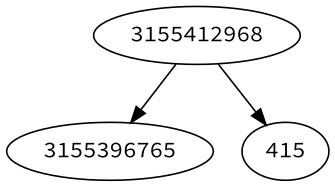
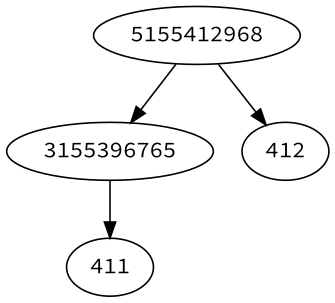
  strict digraph {
    fontname="Source Code Pro"
    node [fontname="Source Code Pro"]
    edge [fontname="Source Code Pro"]
-   3155412968
+   3155412968 [label=5155412968]
    3155396765
-   412 [label=415]
+   412
+   411
    3155412968 -> 3155396765
    3155412968 -> 412
+   3155396765 -> 411
  }
